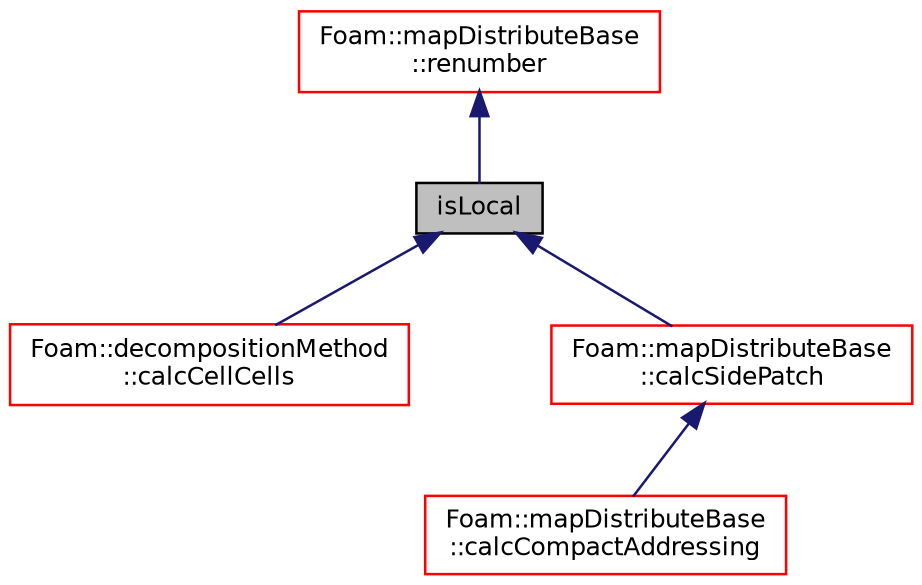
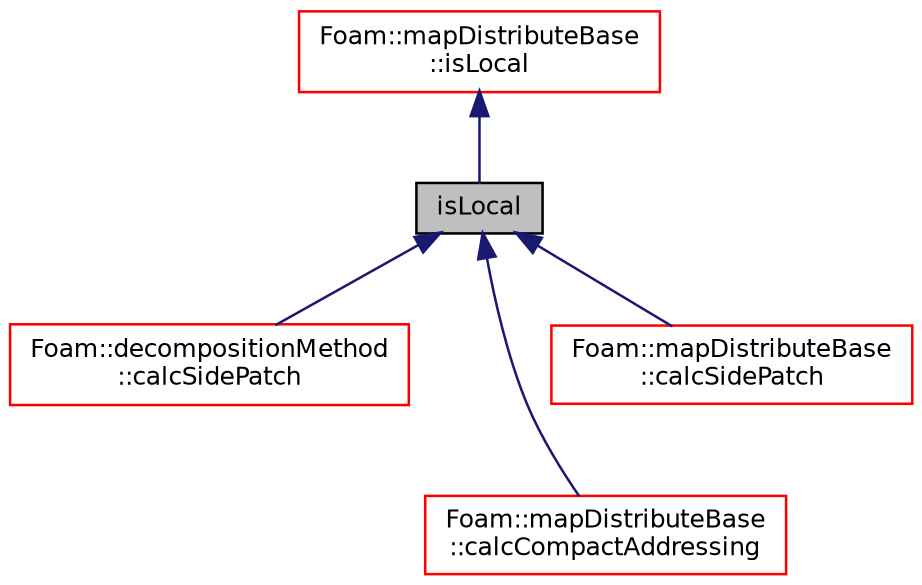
  digraph {
    rankdir=TB
    node [color=red fontname=Helvetica fontsize=10 shape=record]
    edge [color=midnightblue dir=back fontname=Helvetica fontsize=10 labelfontname=Helvetica labelfontsize=10 style=solid]
    n1 [color=black fillcolor=grey75 fontcolor=black height=0.2 label=isLocal style=filled width=0.4]
-   n2 [height=0.2 label="Foam::decompositionMethod\l::calcCellCells" width=0.4]
+   n2 [height=0.2 label="Foam::decompositionMethod\l::calcSidePatch" width=0.4]
    n3 [height=0.2 label="Foam::mapDistributeBase\l::calcCompactAddressing" width=0.4]
    n4 [height=0.2 label="Foam::mapDistributeBase\l::calcSidePatch" width=0.4]
-   n5 [height=0.2 label="Foam::mapDistributeBase\l::renumber" width=0.4]
+   n5 [height=0.2 label="Foam::mapDistributeBase\l::isLocal" width=0.4]
    n1 -> n2
-   n4 -> n3
+   n1 -> n3
    n1 -> n4
    n5 -> n1
  }
